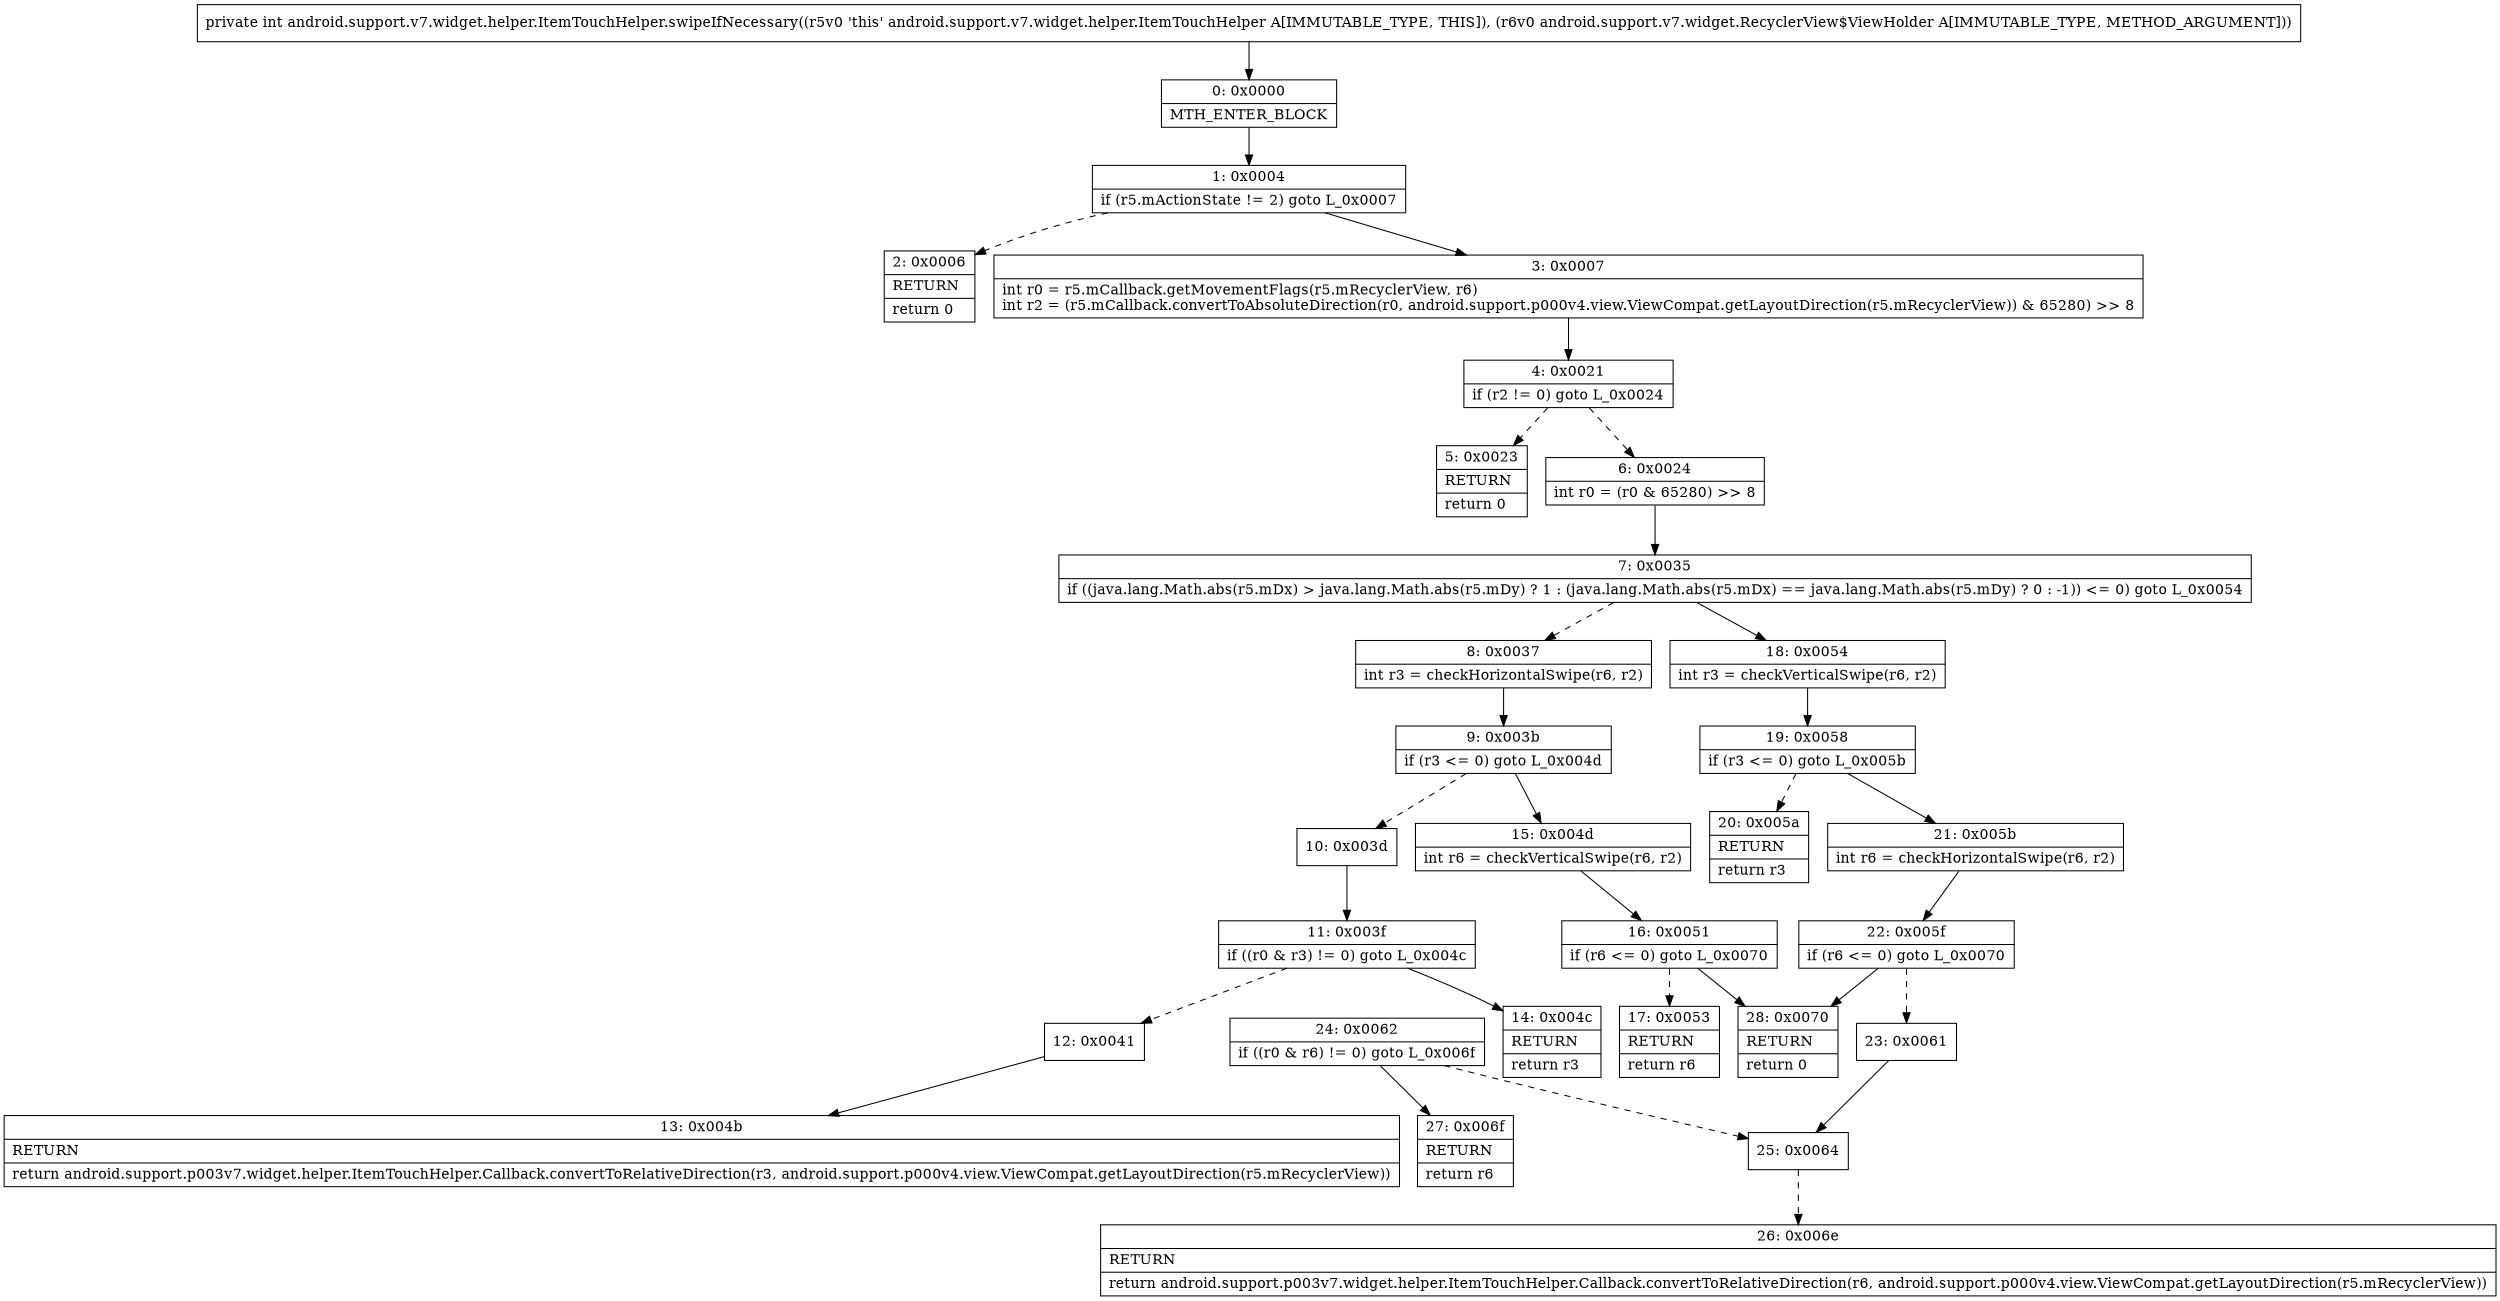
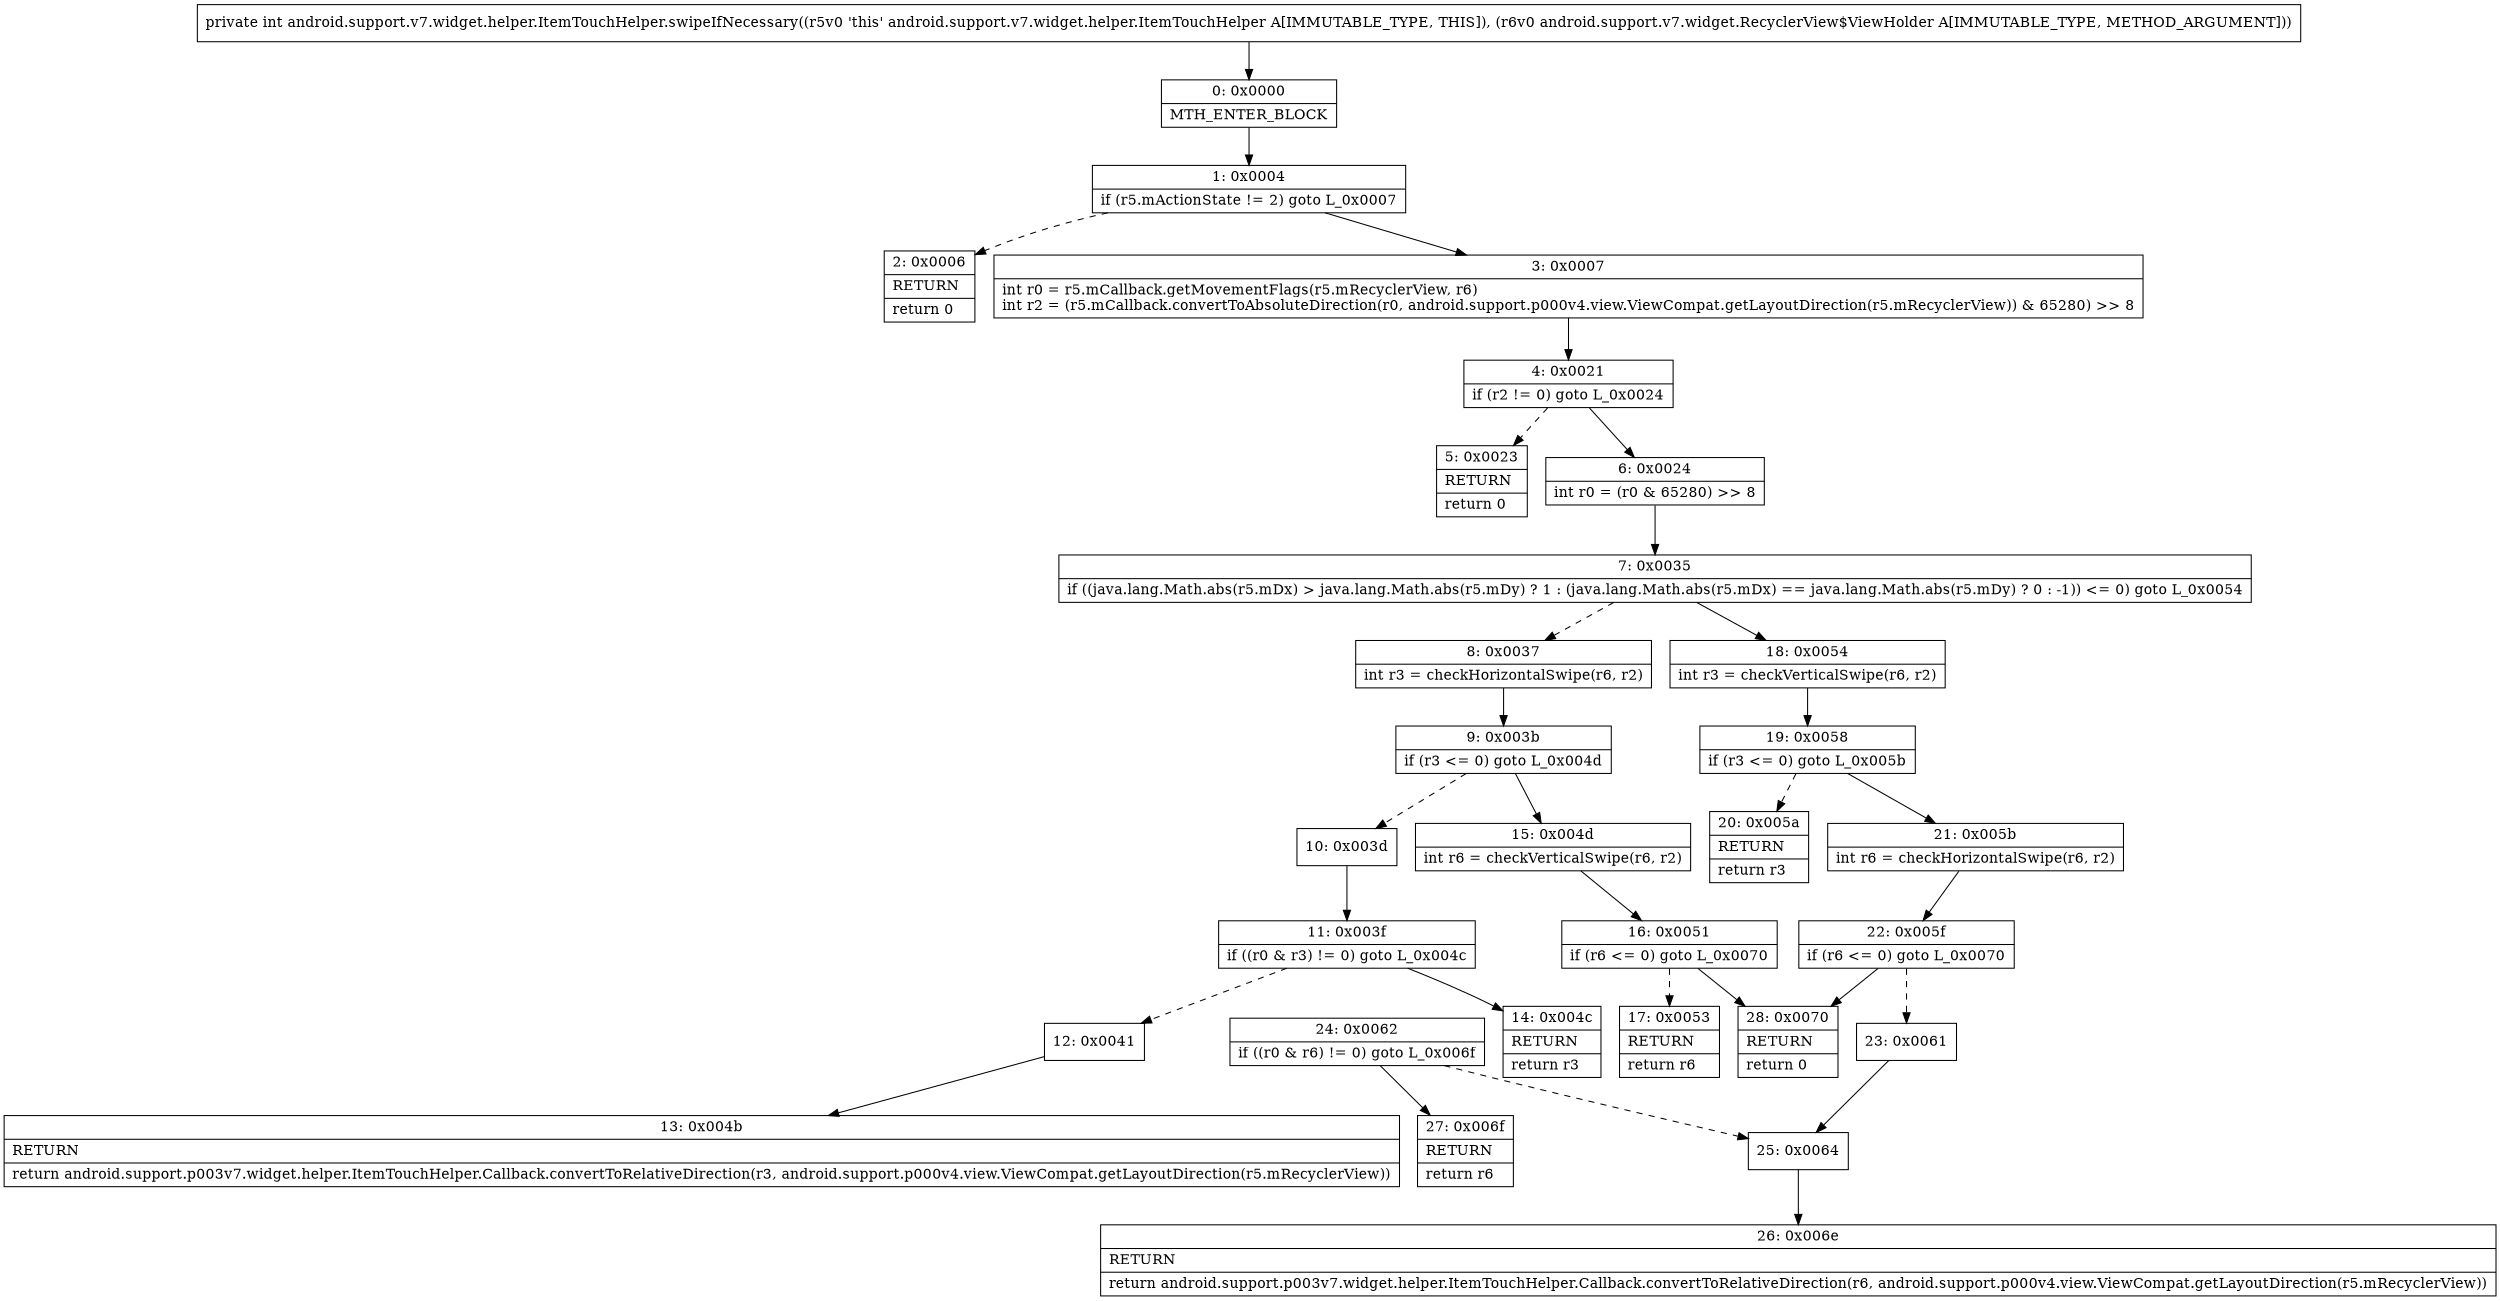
  digraph {
    node [shape=record]
    n1 [label="{0\:\ 0x0000|MTH_ENTER_BLOCK\l}"]
    n2 [label="{1\:\ 0x0004|if (r5.mActionState != 2) goto L_0x0007\l}"]
    n3 [label="{2\:\ 0x0006|RETURN\l|return 0\l}"]
    n4 [label="{3\:\ 0x0007|int r0 = r5.mCallback.getMovementFlags(r5.mRecyclerView, r6)\lint r2 = (r5.mCallback.convertToAbsoluteDirection(r0, android.support.p000v4.view.ViewCompat.getLayoutDirection(r5.mRecyclerView)) & 65280) \>\> 8\l}"]
    n5 [label="{4\:\ 0x0021|if (r2 != 0) goto L_0x0024\l}"]
    n6 [label="{5\:\ 0x0023|RETURN\l|return 0\l}"]
    n7 [label="{6\:\ 0x0024|int r0 = (r0 & 65280) \>\> 8\l}"]
    n8 [label="{7\:\ 0x0035|if ((java.lang.Math.abs(r5.mDx) \> java.lang.Math.abs(r5.mDy) ? 1 : (java.lang.Math.abs(r5.mDx) == java.lang.Math.abs(r5.mDy) ? 0 : \-1)) \<= 0) goto L_0x0054\l}"]
    n9 [label="{8\:\ 0x0037|int r3 = checkHorizontalSwipe(r6, r2)\l}"]
    n10 [label="{18\:\ 0x0054|int r3 = checkVerticalSwipe(r6, r2)\l}"]
    n11 [label="{9\:\ 0x003b|if (r3 \<= 0) goto L_0x004d\l}"]
    n12 [label="{19\:\ 0x0058|if (r3 \<= 0) goto L_0x005b\l}"]
    n13 [label="{10\:\ 0x003d}"]
    n14 [label="{15\:\ 0x004d|int r6 = checkVerticalSwipe(r6, r2)\l}"]
    n15 [label="{11\:\ 0x003f|if ((r0 & r3) != 0) goto L_0x004c\l}"]
    n16 [label="{16\:\ 0x0051|if (r6 \<= 0) goto L_0x0070\l}"]
    n17 [label="{12\:\ 0x0041}"]
    n18 [label="{14\:\ 0x004c|RETURN\l|return r3\l}"]
    n19 [label="{13\:\ 0x004b|RETURN\l|return android.support.p003v7.widget.helper.ItemTouchHelper.Callback.convertToRelativeDirection(r3, android.support.p000v4.view.ViewCompat.getLayoutDirection(r5.mRecyclerView))\l}"]
    n20 [label="{17\:\ 0x0053|RETURN\l|return r6\l}"]
    n21 [label="{28\:\ 0x0070|RETURN\l|return 0\l}"]
    n22 [label="{20\:\ 0x005a|RETURN\l|return r3\l}"]
    n23 [label="{21\:\ 0x005b|int r6 = checkHorizontalSwipe(r6, r2)\l}"]
    n24 [label="{22\:\ 0x005f|if (r6 \<= 0) goto L_0x0070\l}"]
    n25 [label="{23\:\ 0x0061}"]
    n26 [label="{25\:\ 0x0064}"]
    n27 [label="{24\:\ 0x0062|if ((r0 & r6) != 0) goto L_0x006f\l}"]
    n28 [label="{27\:\ 0x006f|RETURN\l|return r6\l}"]
    n29 [label="{26\:\ 0x006e|RETURN\l|return android.support.p003v7.widget.helper.ItemTouchHelper.Callback.convertToRelativeDirection(r6, android.support.p000v4.view.ViewCompat.getLayoutDirection(r5.mRecyclerView))\l}"]
    n30 [label="{private int android.support.v7.widget.helper.ItemTouchHelper.swipeIfNecessary((r5v0 'this' android.support.v7.widget.helper.ItemTouchHelper A[IMMUTABLE_TYPE, THIS]), (r6v0 android.support.v7.widget.RecyclerView$ViewHolder A[IMMUTABLE_TYPE, METHOD_ARGUMENT])) }"]
    n1 -> n2
    n2 -> n3 [style=dashed]
    n2 -> n4
    n4 -> n5
    n5 -> n6 [style=dashed]
-   n5 -> n7 [style=dashed]
+   n5 -> n7
    n7 -> n8
    n8 -> n9 [style=dashed]
    n8 -> n10
    n9 -> n11
    n10 -> n12
    n11 -> n13 [style=dashed]
    n11 -> n14
    n12 -> n22 [style=dashed]
    n12 -> n23
    n13 -> n15
    n14 -> n16
    n15 -> n17 [style=dashed]
    n15 -> n18
    n16 -> n20 [style=dashed]
    n16 -> n21
    n17 -> n19
    n23 -> n24
    n24 -> n21
    n24 -> n25 [style=dashed]
    n25 -> n26
-   n26 -> n29 [style=dashed]
+   n26 -> n29
    n27 -> n26 [style=dashed]
    n27 -> n28
    n30 -> n1
  }
